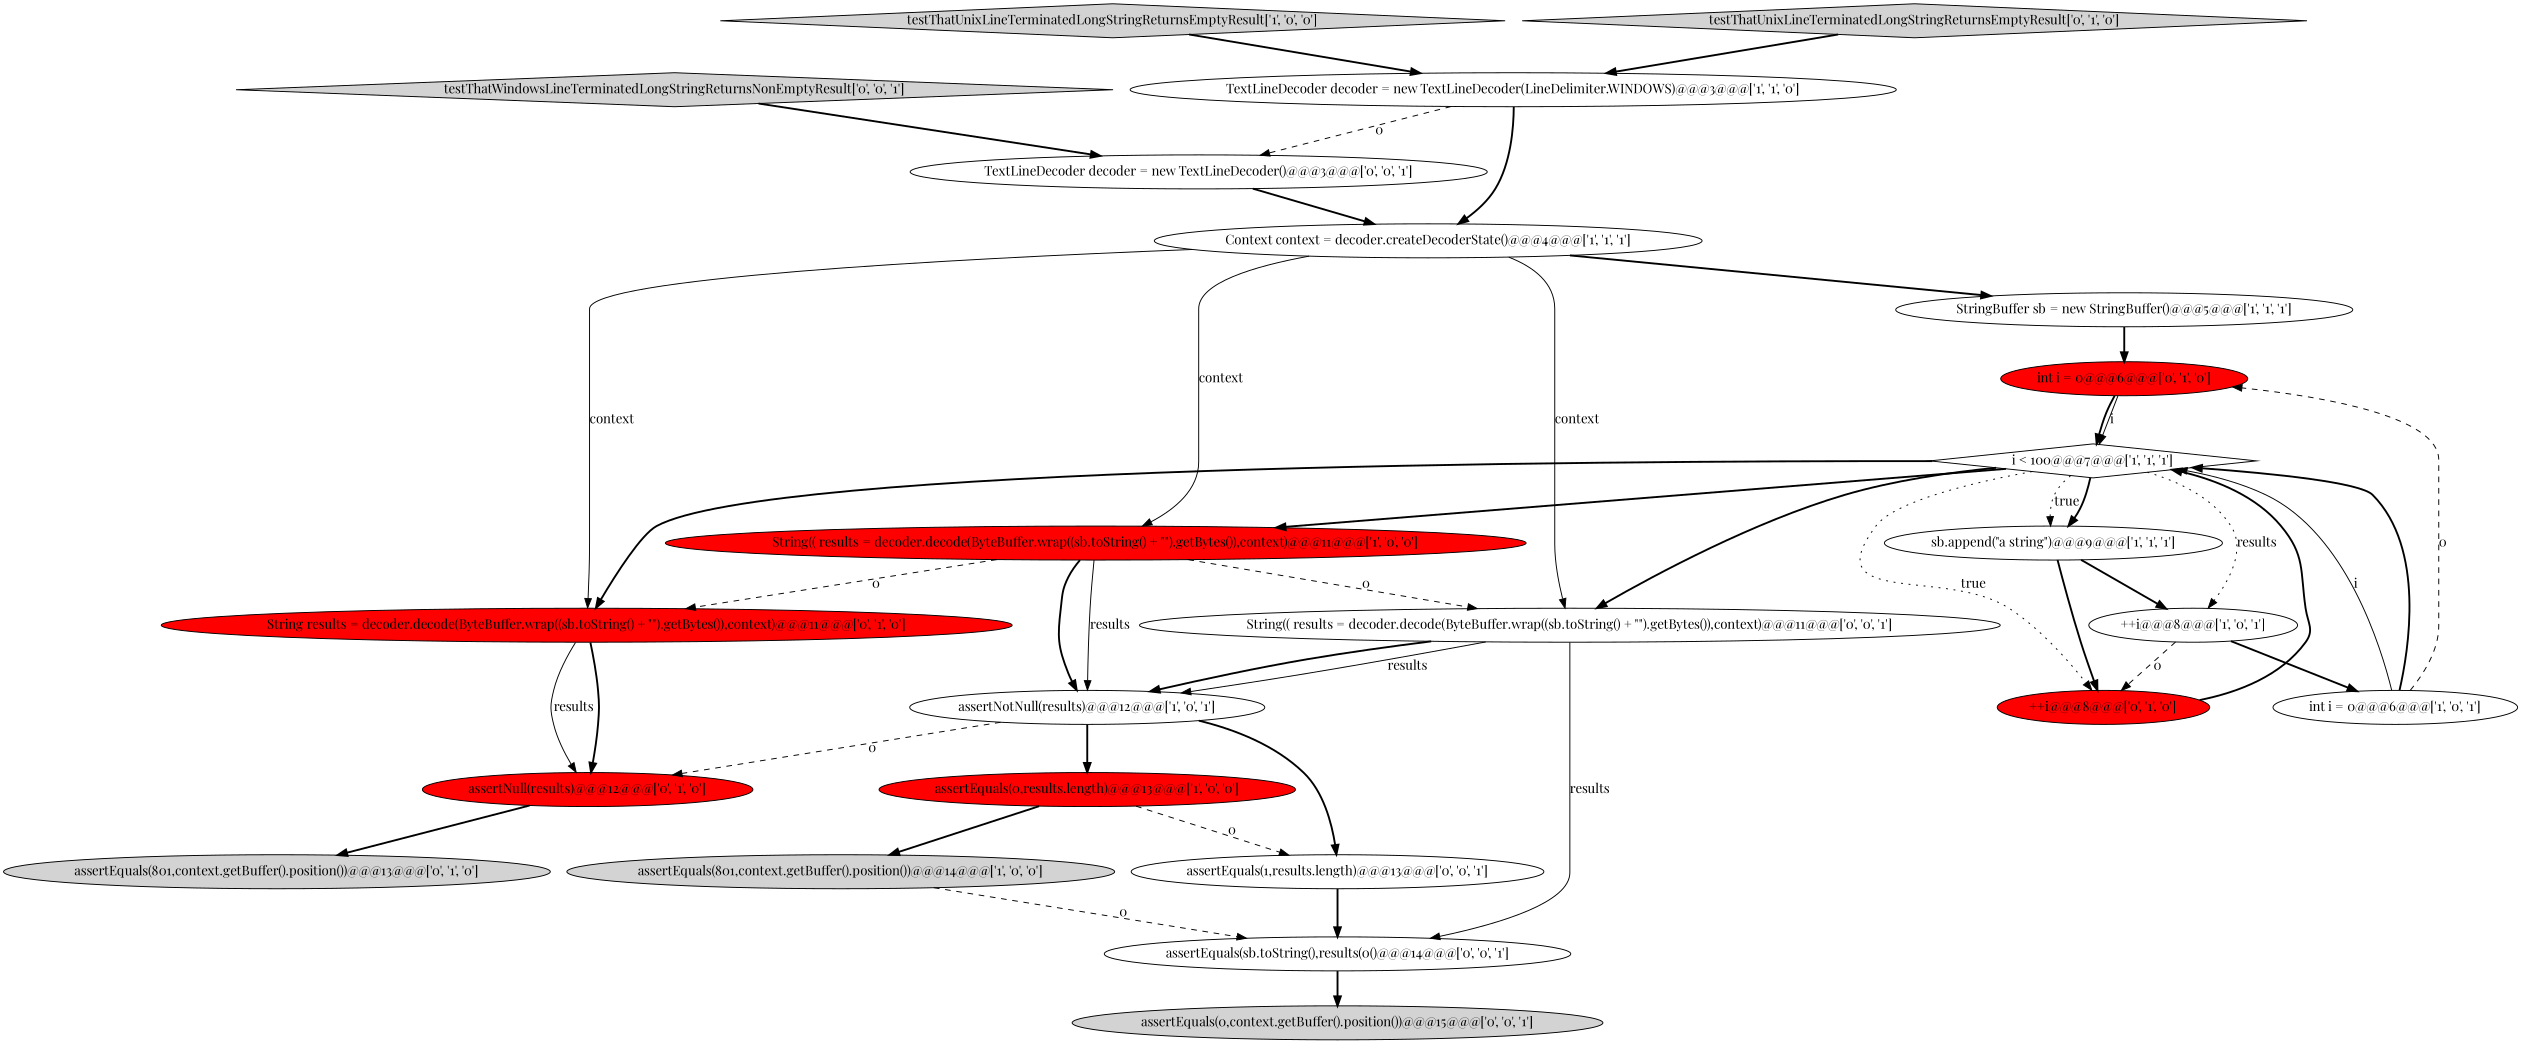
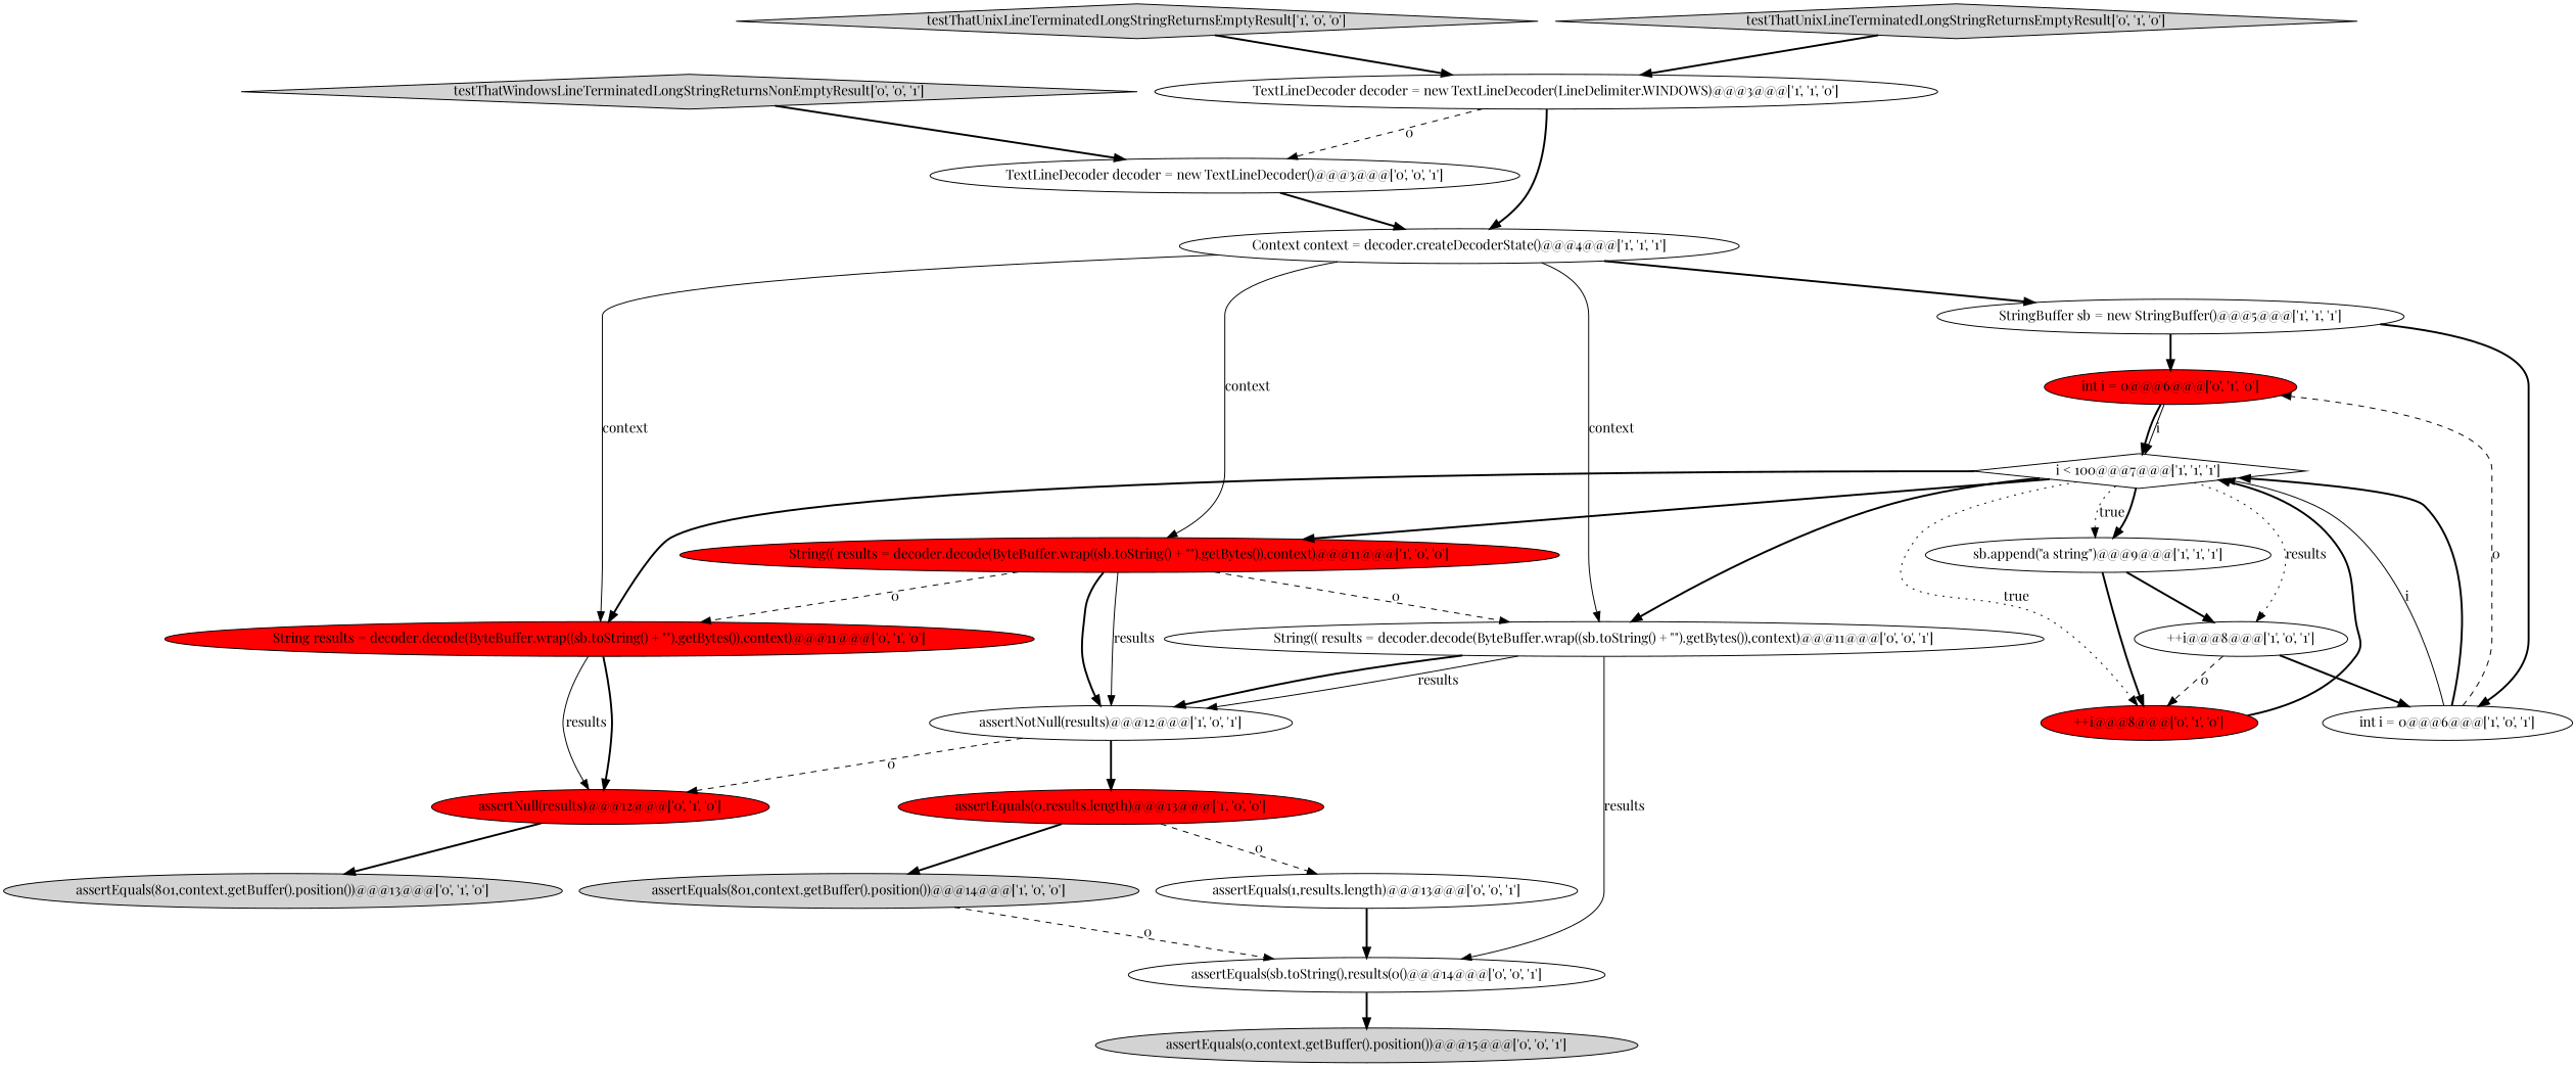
  digraph {
    fontname="Playfair Display"
    node [fillcolor=white fontname="Playfair Display" shape=ellipse style=filled]
    edge [fontname="Playfair Display" style=bold]
    n1 [fillcolor=red label="assertNull(results)@@@12@@@['0', '1', '0']"]
    n2 [fillcolor=lightgray label="assertEquals(801,context.getBuffer().position())@@@13@@@['0', '1', '0']"]
    n3 [label="assertEquals(1,results.length)@@@13@@@['0', '0', '1']"]
    n4 [label="assertEquals(sb.toString(),results(0()@@@14@@@['0', '0', '1']"]
    n5 [fillcolor=lightgray label="assertEquals(0,context.getBuffer().position())@@@15@@@['0', '0', '1']"]
    n6 [fillcolor=lightgray label="assertEquals(801,context.getBuffer().position())@@@14@@@['1', '0', '0']"]
    n7 [fillcolor=lightgray label="testThatUnixLineTerminatedLongStringReturnsEmptyResult['1', '0', '0']" shape=diamond]
    n8 [label="TextLineDecoder decoder = new TextLineDecoder(LineDelimiter.WINDOWS)@@@3@@@['1', '1', '0']"]
    n9 [label="Context context = decoder.createDecoderState()@@@4@@@['1', '1', '1']"]
    n10 [label="TextLineDecoder decoder = new TextLineDecoder()@@@3@@@['0', '0', '1']"]
    n11 [label="String(( results = decoder.decode(ByteBuffer.wrap((sb.toString() + \"\").getBytes()),context)@@@11@@@['0', '0', '1']"]
    n12 [label="assertNotNull(results)@@@12@@@['1', '0', '1']"]
    n13 [fillcolor=red label="assertEquals(0,results.length)@@@13@@@['1', '0', '0']"]
    n14 [fillcolor=red label="++i@@@8@@@['0', '1', '0']"]
    n15 [label="i < 100@@@7@@@['1', '1', '1']" shape=diamond]
    n16 [fillcolor=red label="String results = decoder.decode(ByteBuffer.wrap((sb.toString() + \"\").getBytes()),context)@@@11@@@['0', '1', '0']"]
    n17 [fillcolor=red label="String(( results = decoder.decode(ByteBuffer.wrap((sb.toString() + \"\").getBytes()),context)@@@11@@@['1', '0', '0']"]
    n18 [label="sb.append(\"a string\")@@@9@@@['1', '1', '1']"]
    n19 [label="++i@@@8@@@['1', '0', '1']"]
    n20 [fillcolor=lightgray label="testThatUnixLineTerminatedLongStringReturnsEmptyResult['0', '1', '0']" shape=diamond]
    n21 [label="StringBuffer sb = new StringBuffer()@@@5@@@['1', '1', '1']"]
    n22 [fillcolor=red label="int i = 0@@@6@@@['0', '1', '0']"]
    n23 [label="int i = 0@@@6@@@['1', '0', '1']"]
    n24 [fillcolor=lightgray label="testThatWindowsLineTerminatedLongStringReturnsNonEmptyResult['0', '0', '1']" shape=diamond]
    n1 -> n2
    n3 -> n4
    n4 -> n5
    n6 -> n4 [label=0 style=dashed]
    n7 -> n8
    n8 -> n9
    n8 -> n10 [label=0 style=dashed]
    n9 -> n11 [label=context style=solid]
    n9 -> n16 [label=context style=solid]
    n9 -> n17 [label=context style=solid]
    n9 -> n21
    n10 -> n9
    n11 -> n4 [label=results style=solid]
    n11 -> n12 [label=results style=solid]
    n11 -> n12
    n12 -> n1 [label=0 style=dashed]
-   n12 -> n3
    n12 -> n13
    n13 -> n3 [label=0 style=dashed]
    n13 -> n6
    n14 -> n15
    n15 -> n11
    n15 -> n14 [label=true style=dotted]
    n15 -> n16
    n15 -> n17
    n15 -> n18 [label=true style=dotted]
    n15 -> n18
    n15 -> n19 [label=results style=dotted]
    n16 -> n1
    n16 -> n1 [label=results style=solid]
    n17 -> n11 [label=0 style=dashed]
    n17 -> n12
    n17 -> n12 [label=results style=solid]
    n17 -> n16 [label=0 style=dashed]
    n18 -> n14
    n18 -> n19
    n19 -> n14 [label=0 style=dashed]
    n19 -> n23
    n20 -> n8
    n21 -> n22
+   n21 -> n23
    n22 -> n15
    n22 -> n15 [label=i style=solid]
    n23 -> n15
    n23 -> n15 [label=i style=solid]
    n23 -> n22 [label=0 style=dashed]
    n24 -> n10
  }
